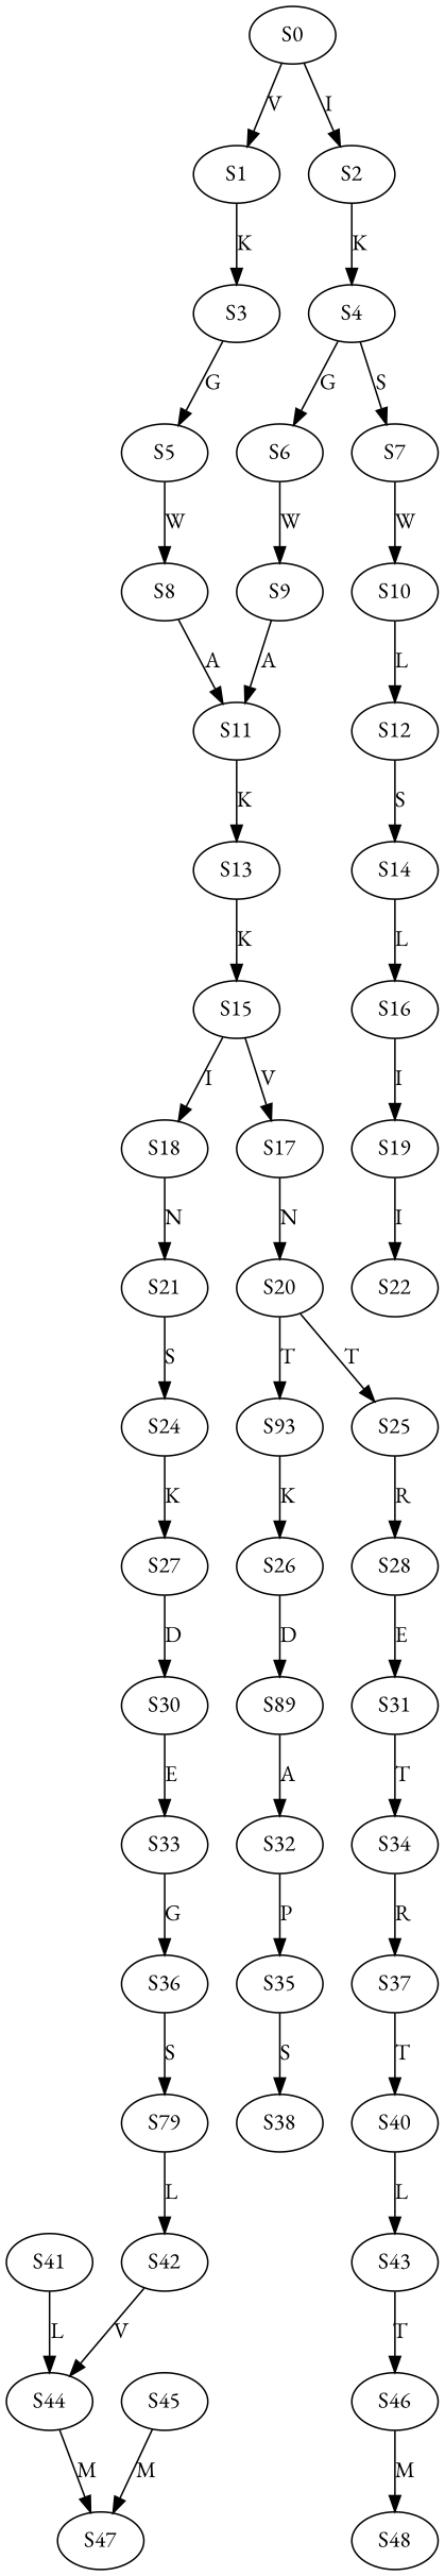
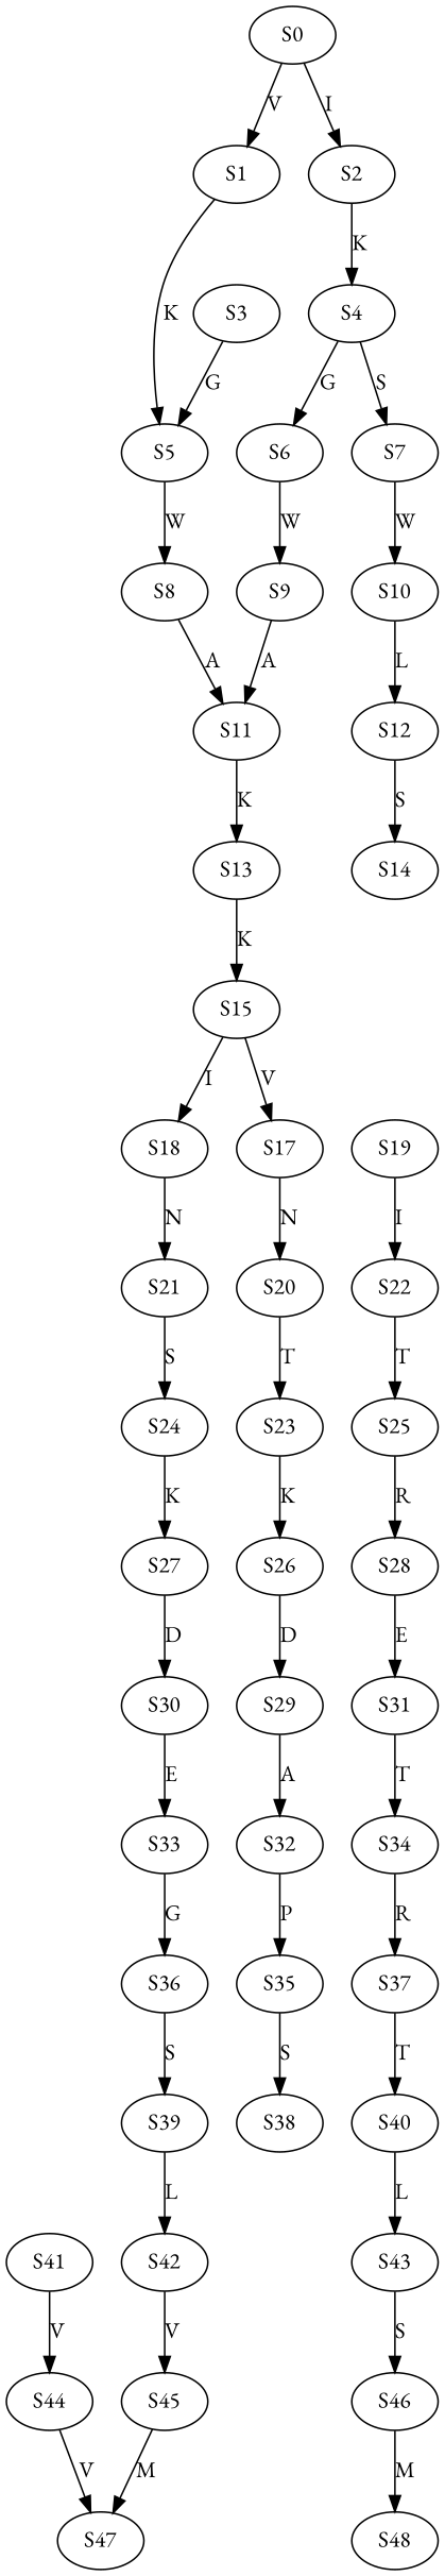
  strict digraph {
    fontname="EB Garamond"
    node [fontname="EB Garamond"]
    edge [fontname="EB Garamond"]
    S0
    S1
    S2
    S3
    S4
    S5
    S6
    S7
    S8
    S9
    S10
    S11
    S12
    S13
    S14
    S15
-   S16
    S17
    S18
    S19
    S20
    S21
    S22
-   S23 [label=S93]
+   S23
    S24
    S25
    S26
    S27
    S28
-   S29 [label=S89]
+   S29
    S30
    S31
    S32
    S33
    S34
    S35
    S36
    S37
    S38
-   S39 [label=S79]
+   S39
    S40
    S42
    S43
    S41
    S44
    S45
    S46
    S47
    S48
    S0 -> S1 [label=V]
    S0 -> S2 [label=I]
-   S1 -> S3 [label=K]
+   S1 -> S5 [label=K]
    S2 -> S4 [label=K]
    S3 -> S5 [label=G]
    S4 -> S6 [label=G]
    S4 -> S7 [label=S]
    S5 -> S8 [label=W]
    S6 -> S9 [label=W]
    S7 -> S10 [label=W]
    S8 -> S11 [label=A]
    S9 -> S11 [label=A]
    S10 -> S12 [label=L]
    S11 -> S13 [label=K]
    S12 -> S14 [label=S]
    S13 -> S15 [label=K]
-   S14 -> S16 [label=L]
    S15 -> S17 [label=V]
    S15 -> S18 [label=I]
-   S16 -> S19 [label=I]
    S17 -> S20 [label=N]
    S18 -> S21 [label=N]
    S19 -> S22 [label=I]
    S20 -> S23 [label=T]
    S21 -> S24 [label=S]
-   S20 -> S25 [label=T]
+   S22 -> S25 [label=T]
    S23 -> S26 [label=K]
    S24 -> S27 [label=K]
    S25 -> S28 [label=R]
    S26 -> S29 [label=D]
    S27 -> S30 [label=D]
    S28 -> S31 [label=E]
    S29 -> S32 [label=A]
    S30 -> S33 [label=E]
    S31 -> S34 [label=T]
    S32 -> S35 [label=P]
    S33 -> S36 [label=G]
    S34 -> S37 [label=R]
    S35 -> S38 [label=S]
    S36 -> S39 [label=S]
    S37 -> S40 [label=T]
    S39 -> S42 [label=L]
    S40 -> S43 [label=L]
-   S42 -> S44 [label=V]
-   S43 -> S46 [label=T]
-   S41 -> S44 [label=L]
-   S44 -> S47 [label=M]
+   S42 -> S45 [label=V]
+   S43 -> S46 [label=S]
+   S41 -> S44 [label=V]
+   S44 -> S47 [label=V]
    S45 -> S47 [label=M]
    S46 -> S48 [label=M]
  }
